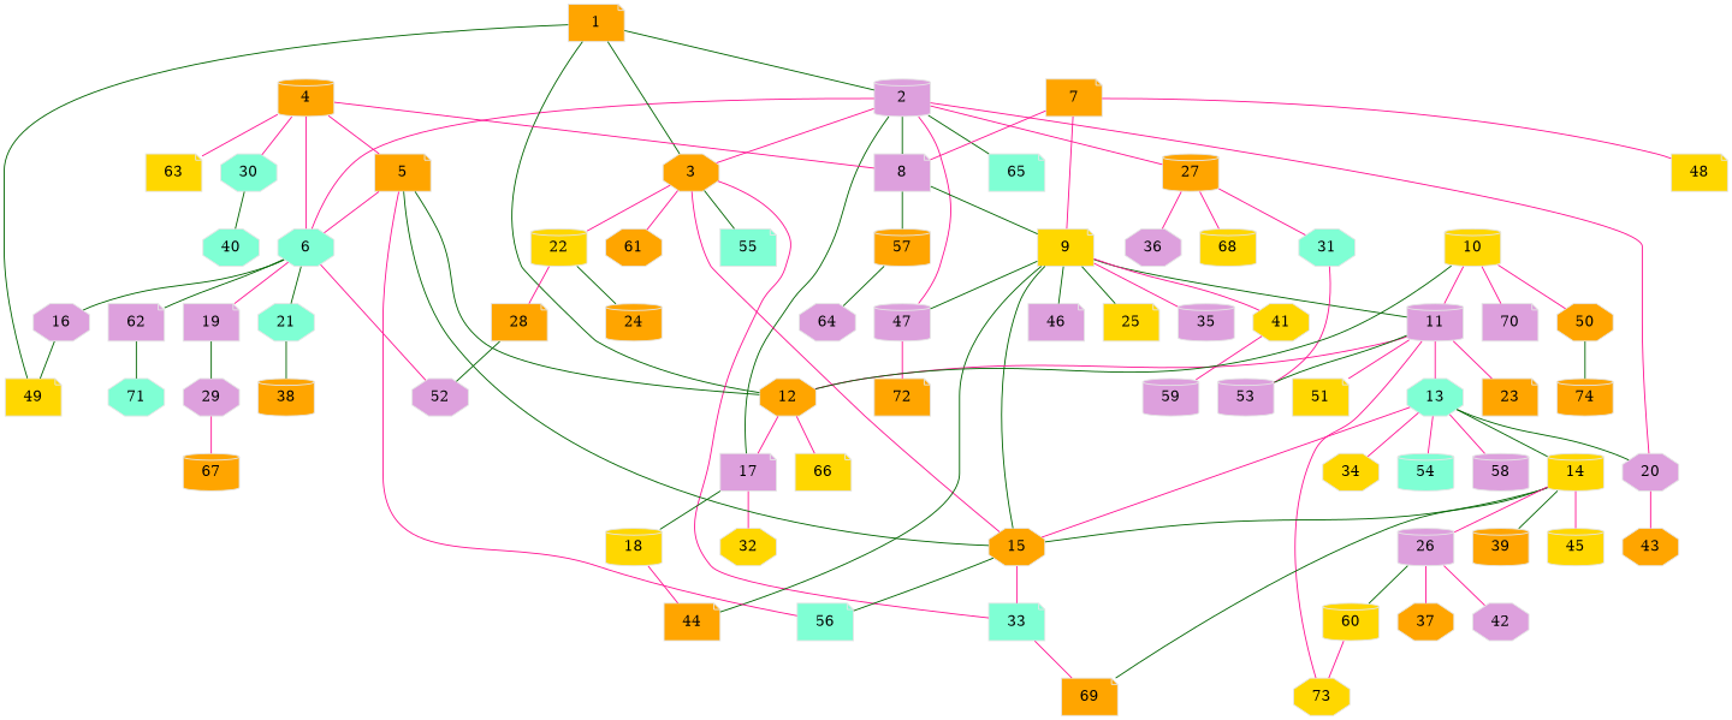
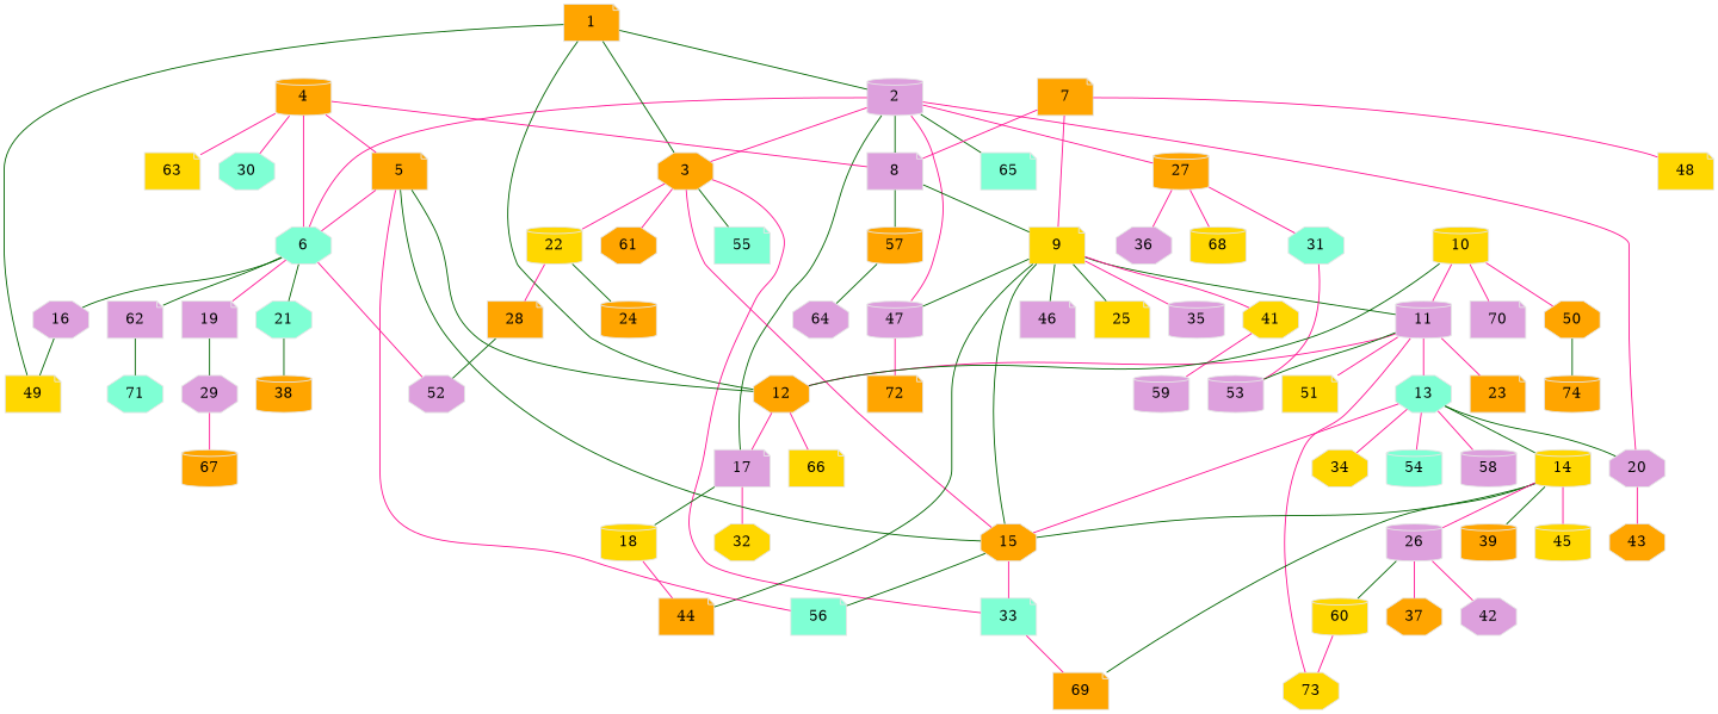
  graph {
    node [color=gray90 fillcolor=orange shape=note style=filled]
    edge [color=deeppink]
    2 [fillcolor=plum shape=cylinder]
    1
    3 [shape=octagon]
    12 [shape=octagon]
    49 [fillcolor=gold]
    6 [fillcolor=aquamarine shape=octagon]
    8 [fillcolor=plum]
    17 [fillcolor=plum]
    20 [fillcolor=plum shape=octagon]
    27 [shape=cylinder]
    47 [fillcolor=plum shape=cylinder]
    65 [fillcolor=aquamarine]
    15 [shape=octagon]
    22 [fillcolor=gold shape=cylinder]
    33 [fillcolor=aquamarine]
    55 [fillcolor=aquamarine]
    61 [shape=octagon]
    66 [fillcolor=gold]
    16 [fillcolor=plum shape=octagon]
    19 [fillcolor=plum]
    21 [fillcolor=aquamarine shape=octagon]
    52 [fillcolor=plum shape=octagon]
    62 [fillcolor=plum]
    9 [fillcolor=gold]
    57 [shape=cylinder]
    18 [fillcolor=gold shape=cylinder]
    32 [fillcolor=gold shape=octagon]
    43 [shape=octagon]
    31 [fillcolor=aquamarine shape=octagon]
    36 [fillcolor=plum shape=octagon]
    68 [fillcolor=gold shape=cylinder]
    72
    56 [fillcolor=aquamarine]
    24 [shape=cylinder]
    28
    69
    4 [shape=cylinder]
    5
    30 [fillcolor=aquamarine shape=octagon]
    63 [fillcolor=gold]
-   40 [fillcolor=aquamarine shape=octagon]
    29 [fillcolor=plum shape=octagon]
    38 [shape=cylinder]
    71 [fillcolor=aquamarine shape=octagon]
    7
    48 [fillcolor=gold]
    11 [fillcolor=plum shape=cylinder]
    25 [fillcolor=gold]
    35 [fillcolor=plum shape=cylinder]
    41 [fillcolor=gold shape=octagon]
    44
    46 [fillcolor=plum]
    64 [fillcolor=plum shape=octagon]
    13 [fillcolor=aquamarine shape=octagon]
    23
    51 [fillcolor=gold]
    53 [fillcolor=plum shape=cylinder]
    73 [fillcolor=gold shape=octagon]
    59 [fillcolor=plum shape=cylinder]
    10 [fillcolor=gold shape=cylinder]
    50 [shape=octagon]
    70 [fillcolor=plum]
    74 [shape=cylinder]
    14 [fillcolor=gold shape=cylinder]
    34 [fillcolor=gold shape=octagon]
    54 [fillcolor=aquamarine shape=cylinder]
    58 [fillcolor=plum shape=cylinder]
    26 [fillcolor=plum shape=cylinder]
    39 [shape=cylinder]
    45 [fillcolor=gold shape=cylinder]
    37 [shape=octagon]
    42 [fillcolor=plum shape=octagon]
    60 [fillcolor=gold shape=cylinder]
    67 [shape=cylinder]
    2 -- 3
    2 -- 6
    2 -- 8 [color=darkgreen]
    2 -- 17 [color=darkgreen]
    2 -- 20
    2 -- 27
    2 -- 47
    2 -- 65 [color=darkgreen]
    1 -- 2 [color=darkgreen]
    1 -- 3 [color=darkgreen]
    1 -- 12 [color=darkgreen]
    1 -- 49 [color=darkgreen]
    3 -- 15
    3 -- 22
    3 -- 33
    3 -- 55 [color=darkgreen]
    3 -- 61
    12 -- 17
    12 -- 66
    6 -- 16 [color=darkgreen]
    6 -- 19
    6 -- 21 [color=darkgreen]
    6 -- 52
    6 -- 62 [color=darkgreen]
    8 -- 9 [color=darkgreen]
    8 -- 57 [color=darkgreen]
    17 -- 18 [color=darkgreen]
    17 -- 32
    20 -- 43
    27 -- 31
    27 -- 36
    27 -- 68
    47 -- 72
    15 -- 33
    15 -- 56 [color=darkgreen]
    22 -- 24 [color=darkgreen]
    22 -- 28
    33 -- 69
    16 -- 49 [color=darkgreen]
    19 -- 29 [color=darkgreen]
    21 -- 38 [color=darkgreen]
    62 -- 71 [color=darkgreen]
    9 -- 47 [color=darkgreen]
    9 -- 15 [color=darkgreen]
    9 -- 11 [color=darkgreen]
    9 -- 25 [color=darkgreen]
    9 -- 35
    9 -- 41
    9 -- 44 [color=darkgreen]
    9 -- 46 [color=darkgreen]
    57 -- 64 [color=darkgreen]
    18 -- 44
    31 -- 53
    28 -- 52 [color=darkgreen]
    4 -- 6
    4 -- 8
    4 -- 5
    4 -- 30
    4 -- 63
    5 -- 12 [color=darkgreen]
    5 -- 6
    5 -- 15 [color=darkgreen]
    5 -- 56
-   30 -- 40 [color=darkgreen]
    29 -- 67
    7 -- 8
    7 -- 9
    7 -- 48
    11 -- 12
    11 -- 13
    11 -- 23
    11 -- 51
    11 -- 53 [color=darkgreen]
    11 -- 73
    41 -- 59
    13 -- 20 [color=darkgreen]
    13 -- 15
    13 -- 14 [color=darkgreen]
    13 -- 34
    13 -- 54
    13 -- 58
    10 -- 12 [color=darkgreen]
    10 -- 11
    10 -- 50
    10 -- 70
    50 -- 74 [color=darkgreen]
    14 -- 15 [color=darkgreen]
    14 -- 69 [color=darkgreen]
    14 -- 26
    14 -- 39 [color=darkgreen]
    14 -- 45
    26 -- 37
    26 -- 42
    26 -- 60 [color=darkgreen]
    60 -- 73
  }
